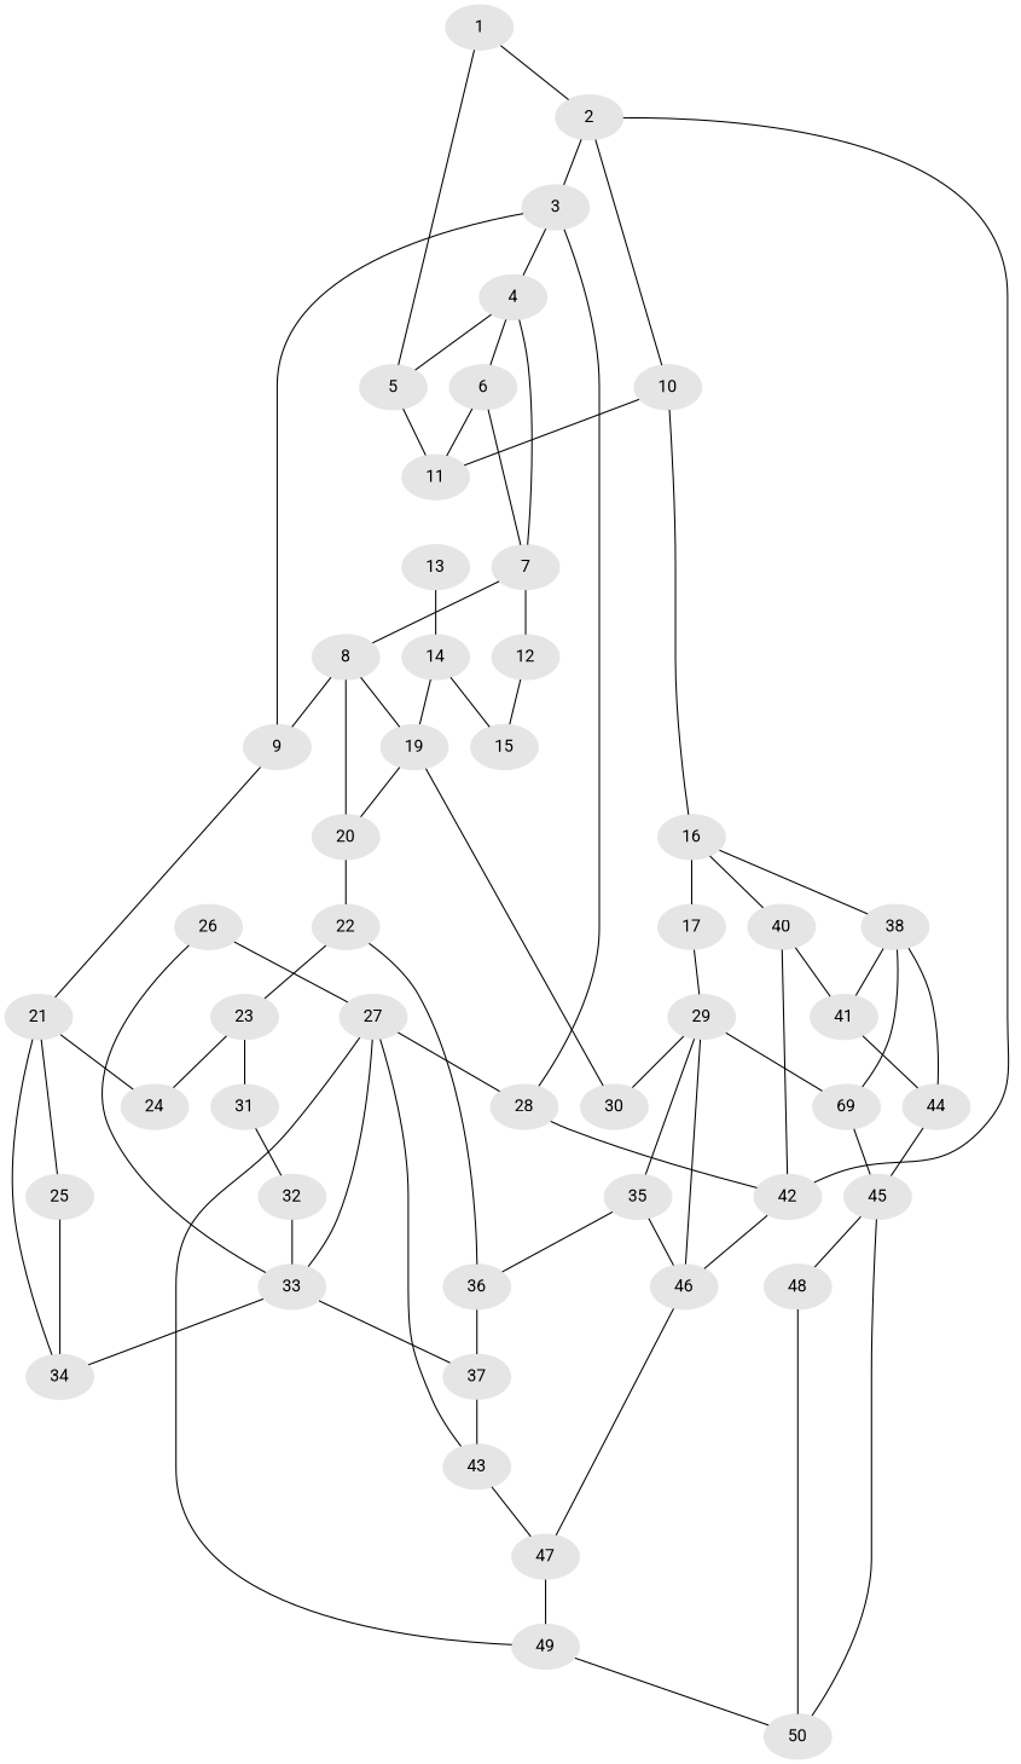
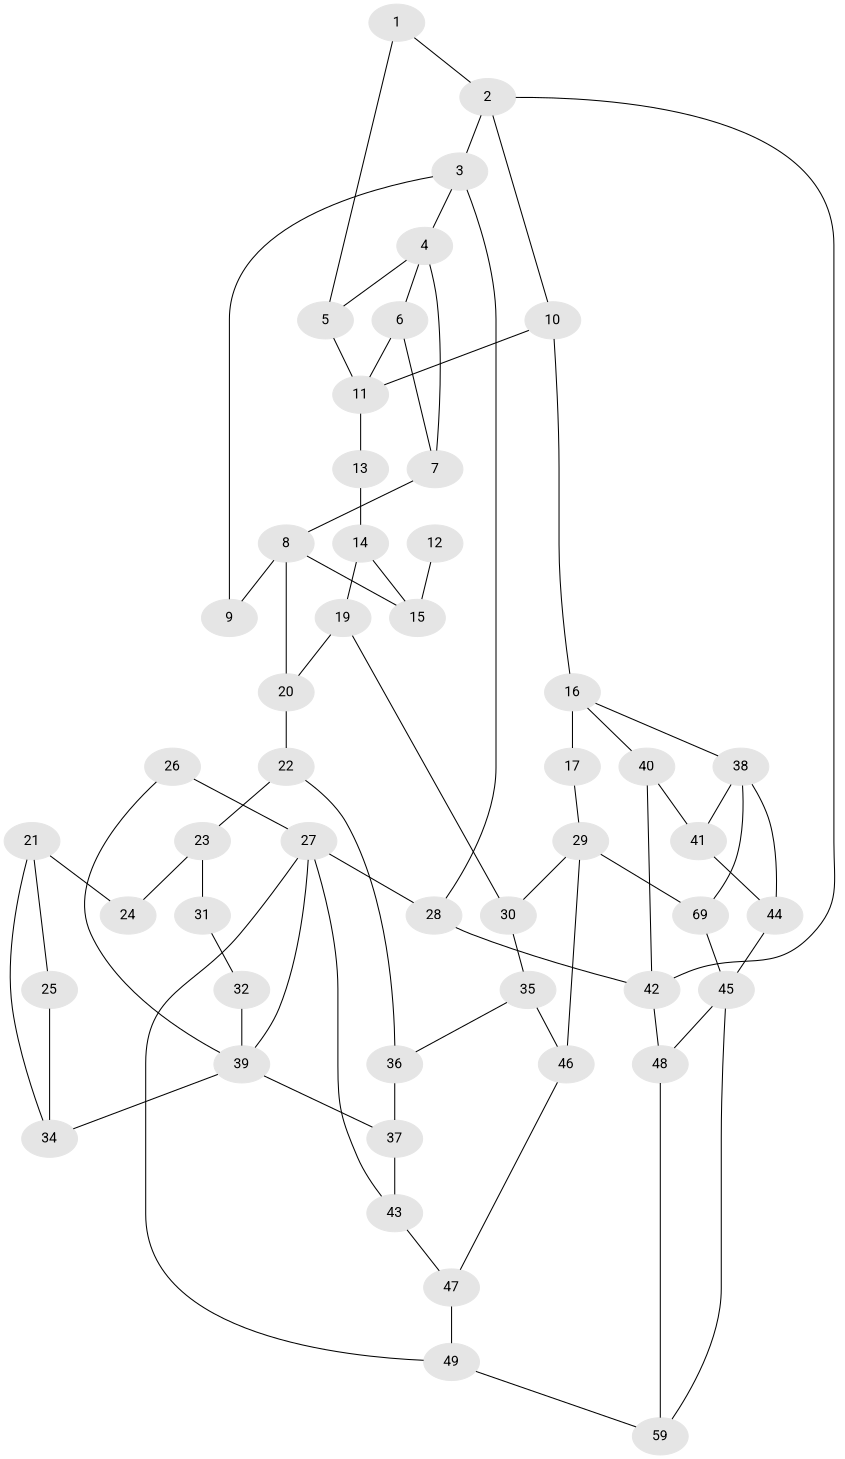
  graph {
    fontname=Roboto
    node [color=gray90 fontname=Roboto style=filled]
    edge [fontname=Roboto weight=1.0]
    1
    2
    5
    3
    10
    42
    11
    4
    9
    28
    16
    48
    6
    7
    21
    8
    12
    13
    15
    20
    22
    24
    25
    34
    17
    38
    40
    14
    19
    30
    29
    n32 [label=69]
    41
    44
    46
    35
    23
    36
    31
    37
    32
    26
    27
-   33
+   33 [label=39]
    43
    49
    47
-   50
+   50 [label=59]
    45
    1 -- 2
    1 -- 5
    2 -- 3
    2 -- 10
    2 -- 42
    5 -- 11
    3 -- 4
    3 -- 9
    3 -- 28
    10 -- 11 [weight=2.0]
    10 -- 16 [weight=2.0]
-   42 -- 46
+   42 -- 48
+   11 -- 13 [weight=2.0]
    4 -- 5
    4 -- 6
    4 -- 7
-   9 -- 21 [weight=2.0]
    28 -- 42
    16 -- 17 [weight=2.0]
    16 -- 38
    16 -- 40
    48 -- 50
    6 -- 11
    6 -- 7
    7 -- 8
-   7 -- 12 [weight=2.0]
    21 -- 24 [weight=2.0]
    21 -- 25
    21 -- 34
    8 -- 9 [weight=2.0]
-   8 -- 19
+   8 -- 15
    8 -- 20 [weight=2.0]
    12 -- 15
    13 -- 14
    20 -- 22 [weight=2.0]
    22 -- 23 [weight=2.0]
    22 -- 36
    25 -- 34
    17 -- 29
    38 -- n32
    38 -- 41
    38 -- 44
    40 -- 42
    40 -- 41
    14 -- 15
    14 -- 19
    19 -- 20 [weight=2.0]
    19 -- 30
-   29 -- 35
+   30 -- 35
    29 -- 30
    29 -- n32 [weight=2.0]
    29 -- 46
    n32 -- 45 [weight=2.0]
    41 -- 44
    44 -- 45 [weight=2.0]
    46 -- 47
    35 -- 46
    35 -- 36
    23 -- 24 [weight=2.0]
    23 -- 31 [weight=2.0]
    36 -- 37
    31 -- 32
    37 -- 43
    32 -- 33 [weight=2.0]
    26 -- 27
    26 -- 33
    27 -- 28 [weight=2.0]
    27 -- 33
    27 -- 43
    27 -- 49
    33 -- 34
    33 -- 37
    43 -- 47
    49 -- 50
    47 -- 49
    45 -- 48
    45 -- 50
  }
